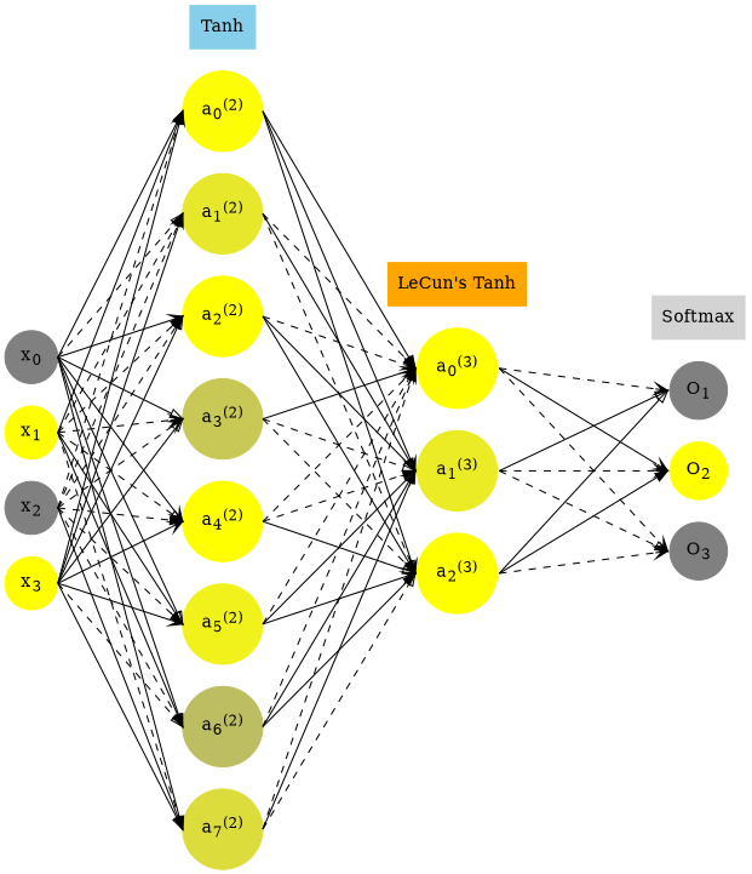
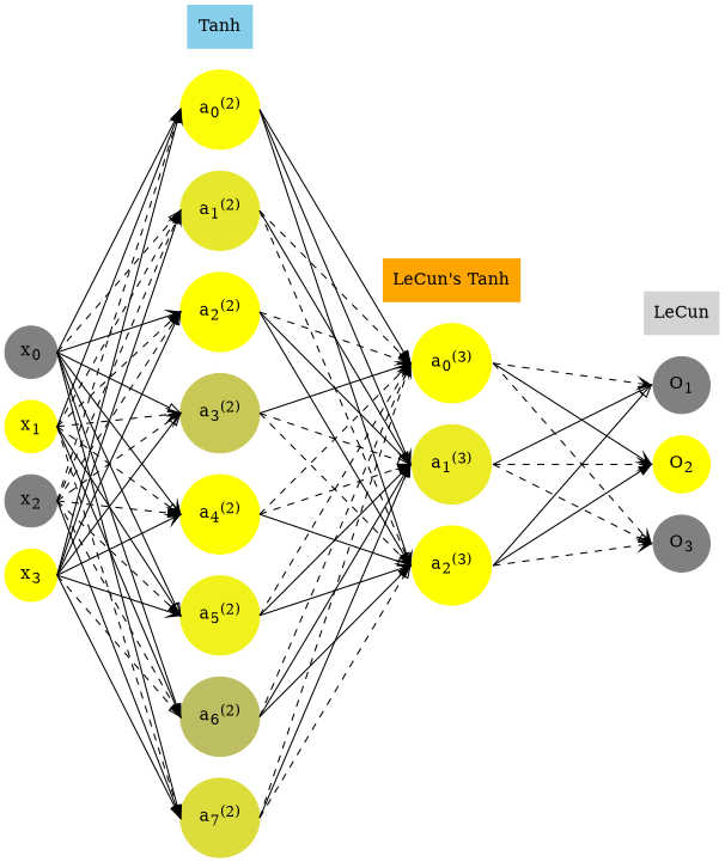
  digraph {
    rankdir=LR
    ranksep=1.4
    splines=false
    node [color="0.1667, 0.0, 0.5" fillcolor="0.1667, 0.0, 0.5" shape=circle style=filled]
    edge [headport=w style=solid tailport=e arrowhead=onormal]
    n1 [label=<x<sub>0</sub>>]
    n2 [color="0.1667, 1.0, 1.0" fillcolor="0.1667, 1.0, 1.0" label=<x<sub>1</sub>>]
    n3 [label=<x<sub>2</sub>>]
    n4 [color="0.1667, 1.0, 1.0" fillcolor="0.1667, 1.0, 1.0" label=<x<sub>3</sub>>]
    n5 [color="0.1667, 0.978728, 0.989364" fillcolor="0.1667, 0.978728, 0.989364" label=<a<sub>0</sub><sup>(2)</sup>>]
    n6 [color="0.1667, 0.805790, 0.902895" fillcolor="0.1667, 0.805790, 0.902895" label=<a<sub>1</sub><sup>(2)</sup>>]
    n7 [color="0.1667, 0.998324, 0.999162" fillcolor="0.1667, 0.998324, 0.999162" label=<a<sub>2</sub><sup>(2)</sup>>]
    n8 [color="0.1667, 0.567043, 0.783521" fillcolor="0.1667, 0.567043, 0.783521" label=<a<sub>3</sub><sup>(2)</sup>>]
    n9 [color="0.1667, 0.996930, 0.998465" fillcolor="0.1667, 0.996930, 0.998465" label=<a<sub>4</sub><sup>(2)</sup>>]
    n10 [color="0.1667, 0.884152, 0.942076" fillcolor="0.1667, 0.884152, 0.942076" label=<a<sub>5</sub><sup>(2)</sup>>]
    n11 [color="0.1667, 0.483208, 0.741604" fillcolor="0.1667, 0.483208, 0.741604" label=<a<sub>6</sub><sup>(2)</sup>>]
    n12 [color="0.1667, 0.719971, 0.859985" fillcolor="0.1667, 0.719971, 0.859985" label=<a<sub>7</sub><sup>(2)</sup>>]
    n13 [color="0.1667, 1.708357, 1.354179" fillcolor="0.1667, 1.708357, 1.354179" label=<a<sub>0</sub><sup>(3)</sup>>]
    n14 [color="0.1667, 0.837685, 0.918843" fillcolor="0.1667, 0.837685, 0.918843" label=<a<sub>1</sub><sup>(3)</sup>>]
    n15 [color="0.1667, 1.695851, 1.347925" fillcolor="0.1667, 1.695851, 1.347925" label=<a<sub>2</sub><sup>(3)</sup>>]
    n16 [label=<O<sub>1</sub>>]
    n17 [color="0.1667, 1.0, 1.0" fillcolor="0.1667, 1.0, 1.0" label=<O<sub>2</sub>>]
    n18 [label=<O<sub>3</sub>>]
    n19 [label=Tanh shape=plaintext fillcolor=skyblue color=""]
    n20 [label="LeCun's Tanh" shape=plaintext fillcolor=orange color=""]
-   n21 [label=Softmax shape=plaintext fillcolor=lightgrey color=""]
+   n21 [label=LeCun shape=plaintext fillcolor=lightgrey color=""]
    subgraph sub_1 {
      n1
    }
    subgraph sub_2 {
      n2
    }
    subgraph sub_3 {
      n3
    }
    subgraph sub_4 {
      n4
    }
    subgraph sub_5 {
      n5
    }
    subgraph sub_6 {
      n6
    }
    subgraph sub_7 {
      n7
    }
    subgraph sub_8 {
      n8
    }
    subgraph sub_9 {
      n9
    }
    subgraph sub_10 {
      n10
    }
    subgraph sub_11 {
      n11
    }
    subgraph sub_12 {
      n12
    }
    subgraph sub_13 {
      n13
    }
    subgraph sub_14 {
      n14
    }
    subgraph sub_15 {
      n15
    }
    subgraph sub_16 {
      n16
    }
    subgraph sub_17 {
      n17
    }
    subgraph sub_18 {
      n18
    }
    subgraph sub_19 {
      rank=same
      n1
      n2
      n3
      n4
    }
    subgraph sub_20 {
      rank=same
      n5
      n6
      n7
      n8
      n9
      n10
      n11
      n12
    }
    subgraph sub_21 {
      rank=same
      n13
      n14
      n15
    }
    subgraph sub_22 {
      rank=same
      n16
      n17
      n18
    }
    subgraph sub_23 {
      rank=same
      n5
      n19
    }
    subgraph sub_24 {
      rank=same
      n13
      n20
    }
    subgraph sub_25 {
      rank=same
      n16
      n21
    }
    n1 -> n2 [style=invis arrowhead=""]
    n1 -> n5
    n1 -> n6 [style=dashed]
    n1 -> n7 [arrowhead=vee]
    n1 -> n8
    n1 -> n9 [arrowhead=vee]
    n1 -> n10
    n1 -> n11 [arrowhead=normal]
    n1 -> n12
    n2 -> n3 [style=invis arrowhead=""]
    n2 -> n5 [arrowhead=normal]
    n2 -> n6 [style=dashed arrowhead=normal]
    n2 -> n7 [style=dashed arrowhead=normal]
    n2 -> n8 [style=dashed arrowhead=vee]
    n2 -> n9 [style=dashed]
    n2 -> n10
    n2 -> n11
    n2 -> n12 [style=dashed arrowhead=normal]
    n3 -> n4 [style=invis arrowhead=""]
    n3 -> n5 [style=dashed arrowhead=vee]
    n3 -> n6 [style=dashed arrowhead=vee]
    n3 -> n7 [style=dashed arrowhead=normal]
    n3 -> n8 [style=dashed arrowhead=vee]
    n3 -> n9 [style=dashed arrowhead=normal]
    n3 -> n10 [style=dashed arrowhead=normal]
    n3 -> n11 [style=dashed arrowhead=normal]
    n3 -> n12
    n4 -> n5
    n4 -> n6 [arrowhead=normal]
    n4 -> n7
    n4 -> n8
    n4 -> n9 [arrowhead=vee]
    n4 -> n10 [arrowhead=vee]
    n4 -> n11 [style=dashed]
    n4 -> n12
    n5 -> n6 [style=invis arrowhead=""]
    n5 -> n13 [arrowhead=normal]
    n5 -> n14 [arrowhead=vee]
    n5 -> n15 [arrowhead=vee]
    n6 -> n7 [style=invis arrowhead=""]
    n6 -> n13 [style=dashed arrowhead=normal]
    n6 -> n14 [arrowhead=normal]
    n6 -> n15 [style=dashed]
    n7 -> n8 [style=invis arrowhead=""]
    n7 -> n13 [style=dashed arrowhead=vee]
    n7 -> n14
    n7 -> n15 [arrowhead=normal]
    n8 -> n9 [style=invis arrowhead=""]
    n8 -> n13 [arrowhead=vee]
    n8 -> n14 [style=dashed]
    n8 -> n15 [style=dashed arrowhead=vee]
    n9 -> n10 [style=invis arrowhead=""]
    n9 -> n13 [style=dashed arrowhead=vee]
    n9 -> n14 [style=dashed arrowhead=normal]
    n9 -> n15
    n10 -> n11 [style=invis arrowhead=""]
    n10 -> n13 [style=dashed arrowhead=vee]
    n10 -> n14 [arrowhead=vee]
    n10 -> n15 [arrowhead=vee]
    n11 -> n12 [style=invis arrowhead=""]
    n11 -> n13 [style=dashed arrowhead=vee]
    n11 -> n14
    n11 -> n15 [arrowhead=normal]
    n12 -> n13 [style=dashed arrowhead=normal]
    n12 -> n14 [arrowhead=normal]
    n12 -> n15 [style=dashed]
    n13 -> n14 [style=invis arrowhead=""]
    n13 -> n16 [style=dashed arrowhead=vee]
    n13 -> n17 [arrowhead=vee]
    n13 -> n18 [style=dashed arrowhead=vee]
    n14 -> n15 [style=invis arrowhead=""]
    n14 -> n16
    n14 -> n17 [style=dashed arrowhead=vee]
    n14 -> n18 [style=dashed]
    n15 -> n16
    n15 -> n17 [arrowhead=normal]
    n15 -> n18 [style=dashed arrowhead=vee]
    n16 -> n17 [style=invis arrowhead=""]
    n17 -> n18 [style=invis arrowhead=""]
    n19 -> n5 [style=invis arrowhead=""]
    n20 -> n13 [style=invis arrowhead=""]
    n21 -> n16 [style=invis arrowhead=""]
  }
